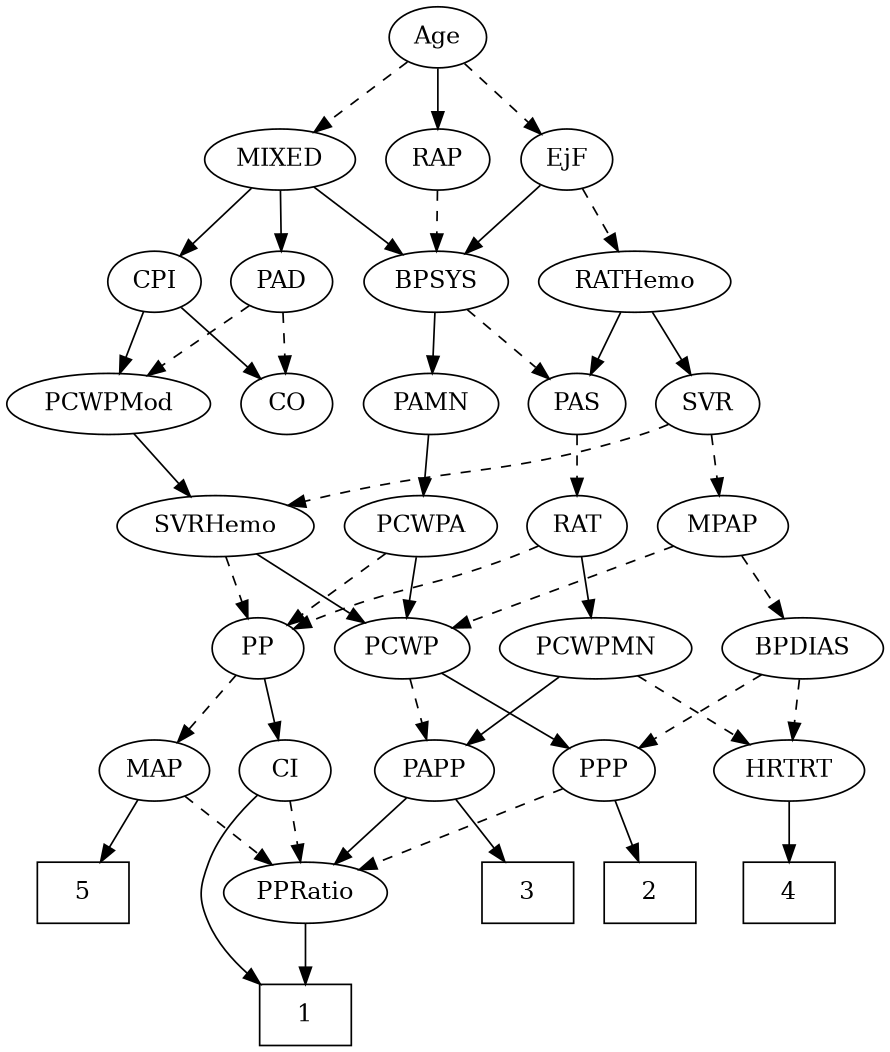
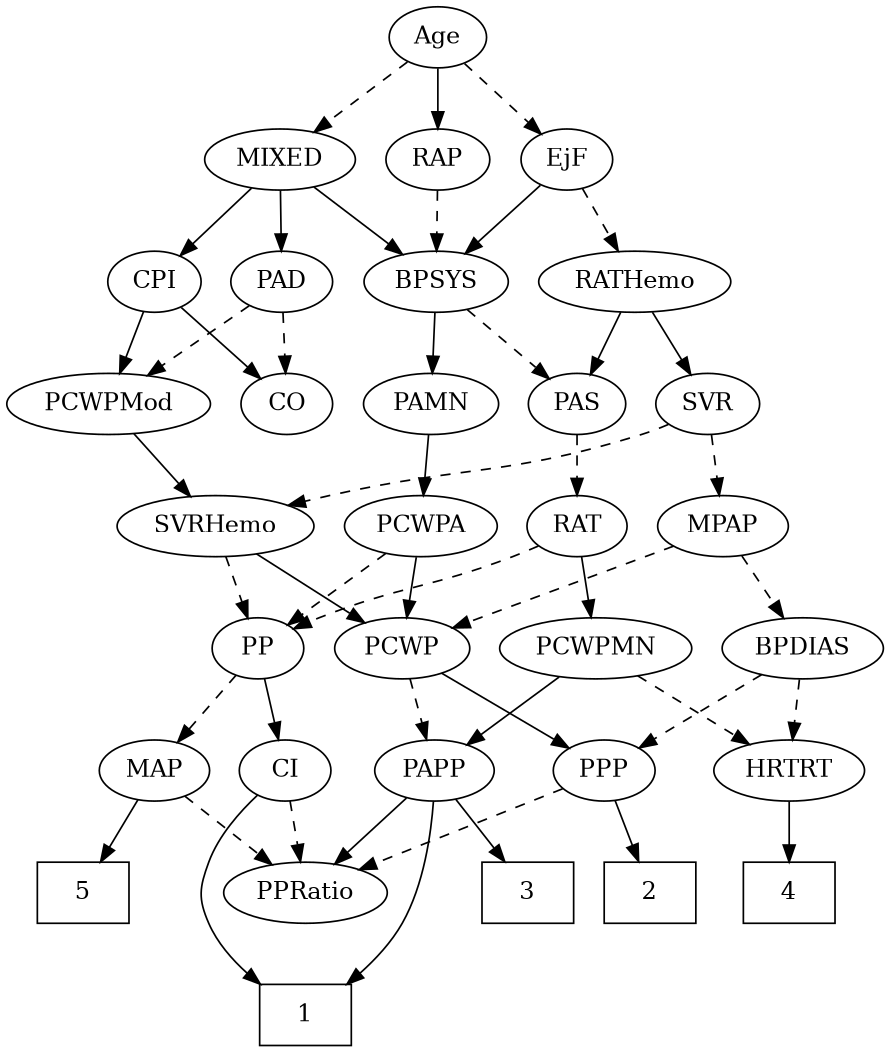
  strict digraph {
    edge [style=solid]
    1 [height=0.5 shape=box width=0.75]
    2 [height=0.5 shape=box width=0.75]
    3 [height=0.5 shape=box width=0.75]
    4 [height=0.5 shape=box width=0.75]
    5 [height=0.5 shape=box width=0.75]
    Age [height=0.5 width=0.75]
    EjF [height=0.5 width=0.75]
    RAP [height=0.5 width=0.77632]
    MIXED [height=0.5 width=1.1193]
    BPSYS [height=0.5 width=1.0471]
    RATHemo [height=0.5 width=1.3721]
    PAD [height=0.5 width=0.79437]
    CPI [height=0.5 width=0.75]
    PAS [height=0.5 width=0.75]
    PAMN [height=0.5 width=1.011]
    SVR [height=0.5 width=0.77632]
    CO [height=0.5 width=0.75]
    PCWPMod [height=0.5 width=1.4443]
    RAT [height=0.5 width=0.75827]
    PCWPA [height=0.5 width=1.1555]
    MPAP [height=0.5 width=0.97491]
    SVRHemo [height=0.5 width=1.3902]
    BPDIAS [height=0.5 width=1.1735]
    PCWP [height=0.5 width=0.97491]
    HRTRT [height=0.5 width=1.1013]
    PPP [height=0.5 width=0.75]
    PAPP [height=0.5 width=0.88464]
    PPRatio [height=0.5 width=1.1013]
    PCWPMN [height=0.5 width=1.3902]
    PP [height=0.5 width=0.75]
    MAP [height=0.5 width=0.84854]
    CI [height=0.5 width=0.75]
    Age -> EjF [style=dashed]
    Age -> RAP
    Age -> MIXED [style=dashed]
    EjF -> BPSYS
    EjF -> RATHemo [style=dashed]
    RAP -> BPSYS [style=dashed]
    MIXED -> BPSYS
    MIXED -> PAD
    MIXED -> CPI
    BPSYS -> PAS [style=dashed]
    BPSYS -> PAMN
    RATHemo -> PAS
    RATHemo -> SVR
    PAD -> CO [style=dashed]
    PAD -> PCWPMod [style=dashed]
    CPI -> CO
    CPI -> PCWPMod
    PAS -> RAT [style=dashed]
    PAMN -> PCWPA
    SVR -> MPAP [style=dashed]
    SVR -> SVRHemo [style=dashed]
    PCWPMod -> SVRHemo
    RAT -> PCWPMN
    RAT -> PP [style=dashed]
    PCWPA -> PCWP
    PCWPA -> PP [style=dashed]
    MPAP -> BPDIAS [style=dashed]
    MPAP -> PCWP [style=dashed]
    SVRHemo -> PCWP
    SVRHemo -> PP [style=dashed]
    BPDIAS -> HRTRT [style=dashed]
    BPDIAS -> PPP [style=dashed]
    PCWP -> PPP
    PCWP -> PAPP [style=dashed]
    HRTRT -> 4
    PPP -> 2
    PPP -> PPRatio [style=dashed]
    PAPP -> 3
    PAPP -> PPRatio
-   PPRatio -> 1
+   PAPP -> 1
    PCWPMN -> HRTRT [style=dashed]
    PCWPMN -> PAPP
    PP -> MAP [style=dashed]
    PP -> CI
    MAP -> 5
    MAP -> PPRatio [style=dashed]
    CI -> 1
    CI -> PPRatio [style=dashed]
  }
